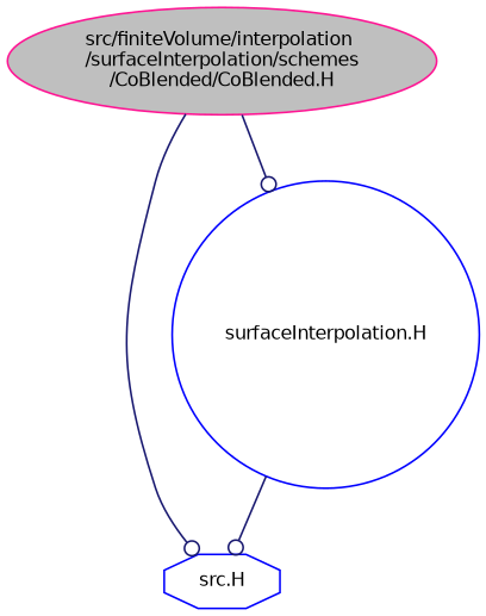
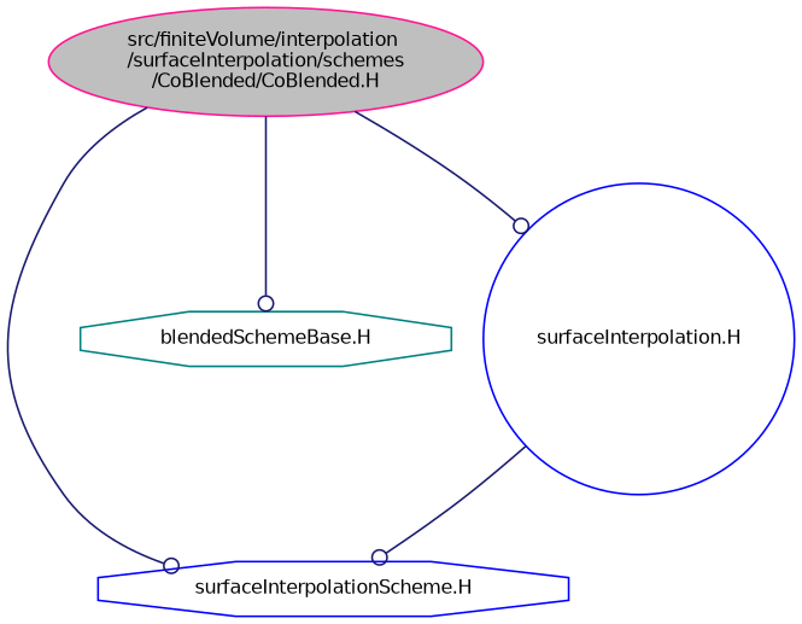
  digraph {
    node [color=blue fontname=Helvetica fontsize=10 shape=octagon]
    edge [arrowhead=odot color=midnightblue fontname=Helvetica fontsize=10 labelfontname=Helvetica labelfontsize=10 style=solid]
    n1 [color=deeppink fillcolor=grey75 fontcolor=black height=0.2 label="src/finiteVolume/interpolation\l/surfaceInterpolation/schemes\l/CoBlended/CoBlended.H" shape=ellipse style=filled width=0.4]
-   n2 [height=0.2 label="src.H" width=0.4]
+   n2 [height=0.2 label="surfaceInterpolationScheme.H" width=0.4]
+   n3 [color=teal height=0.2 label="blendedSchemeBase.H" width=0.4]
    n4 [height=0.2 label="surfaceInterpolation.H" shape=circle width=0.4]
    n1 -> n2
+   n1 -> n3
    n1 -> n4
    n4 -> n2
  }
